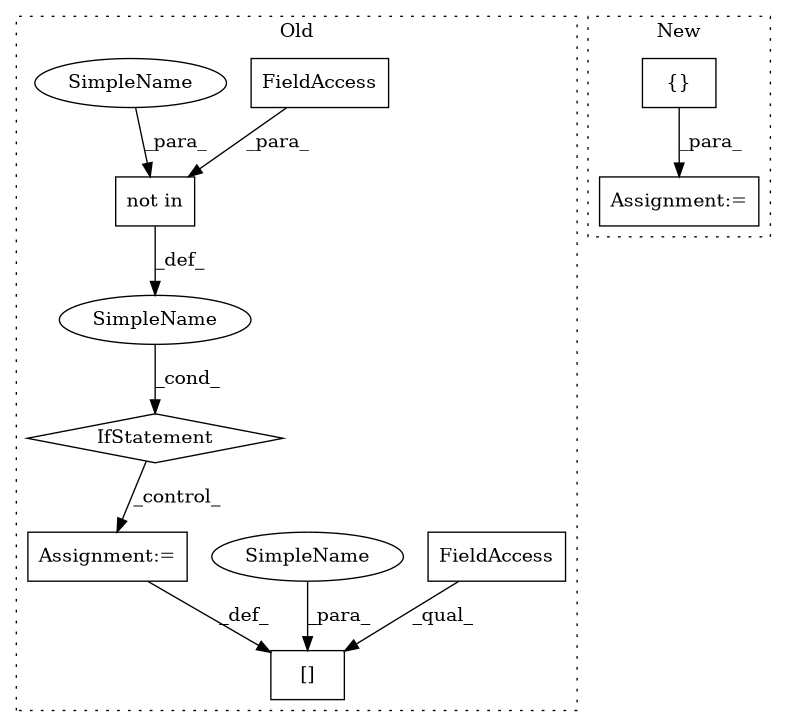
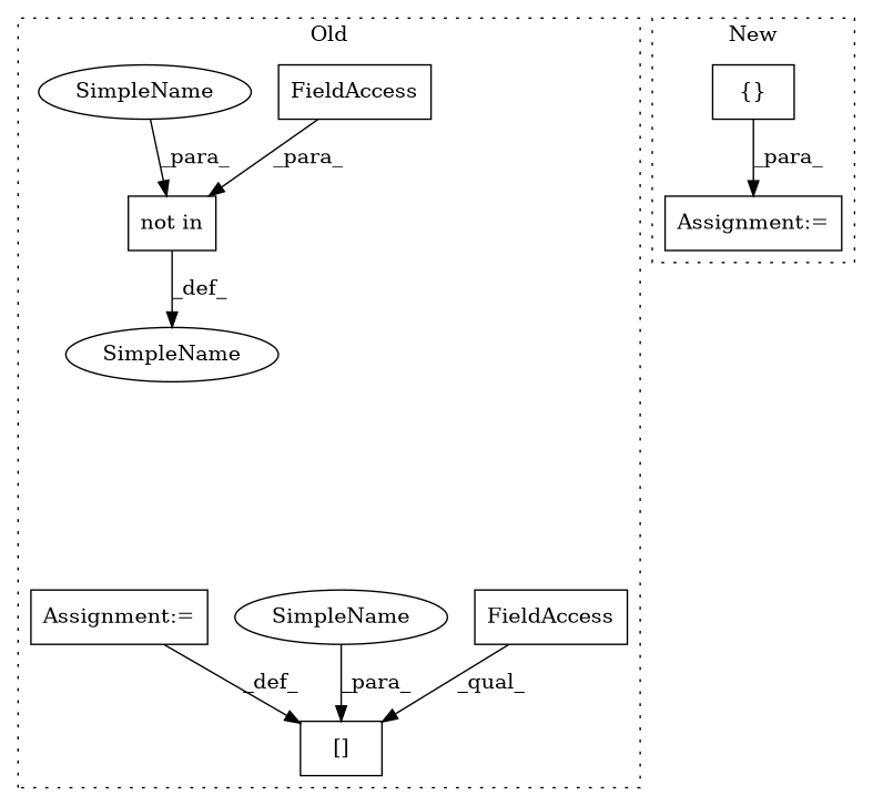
  digraph {
    node [a=42 l=1 s=7497 shape=box]
    n1 [a=108 l=36 label="not in"]
-   n2 [a=25 l="8,2" label=IfStatement s="7489,7533" shape=diamond]
    n3 [a=7 label="Assignment:=" s=7573]
    n4 [label=SimpleName shape=ellipse l="" s=""]
    n5 [a=2 l="24,1" label="[]" s="7543,7572"]
    n6 [a=22 l=23 label=FieldAccess s=7543]
    n7 [a=22 l=23 label=FieldAccess s=7510]
    n8 [l=5 label=SimpleName s=7567 shape=ellipse]
    n9 [l=5 label=SimpleName shape=ellipse]
    n10 [a=4 l=2 label="{}" s=7596]
    n11 [a=7 label="Assignment:=" s=7796]
    subgraph cluster_1 {
      label=Old
      style=dotted
      n1
-     n2
      n3
      n4
      n5
      n6
      n7
      n8
      n9
    }
    subgraph cluster_2 {
      label=New
      style=dotted
      n10
      n11
    }
    n1 -> n4 [label=_def_]
-   n2 -> n3 [label=_control_]
    n3 -> n5 [label=_def_]
-   n4 -> n2 [label=_cond_]
    n6 -> n5 [label=_qual_]
    n7 -> n1 [label=_para_]
    n8 -> n5 [label=_para_]
    n9 -> n1 [label=_para_]
    n10 -> n11 [label=_para_]
  }
